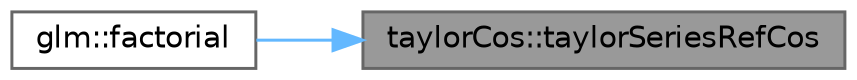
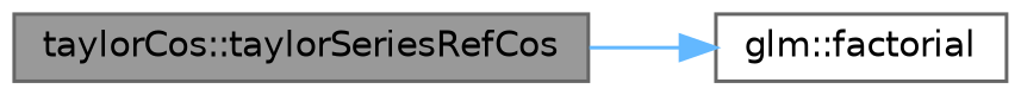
  digraph {
    rankdir=LR
    node [fontname=Helvetica fontsize=10 shape=box style=filled]
    n1 [color=gray40 fillcolor=grey60 fontcolor=black height=0.2 label="taylorCos::taylorSeriesRefCos" width=0.4]
    n2 [color=grey40 fillcolor=white height=0.2 label="glm::factorial" width=0.4]
-   n2 -> n1 [color=steelblue1 fontname=Helvetica fontsize=10 labelfontname=Helvetica labelfontsize=10 style=solid]
+   n1 -> n2 [color=steelblue1 fontname=Helvetica fontsize=10 labelfontname=Helvetica labelfontsize=10 style=solid]
  }
